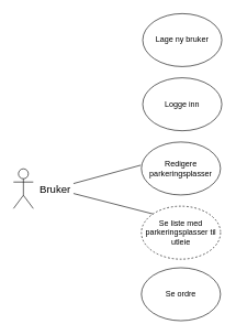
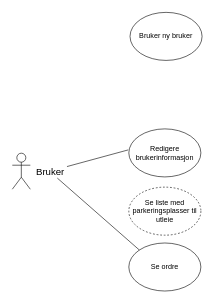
  <mxCell id="0" />
  <mxCell id="1" parent="0" />
  <mxCell id="2" value="&lt;font style=&quot;font-size: 16px&quot;&gt;Bruker&lt;/font&gt;" style="text;html=1;align=center;verticalAlign=middle;resizable=0;points=[];autosize=1;" parent="1" vertex="1"><mxGeometry x="54" y="275" width="57" height="19" as="geometry" /></mxCell>
- <mxCell id="3" value="Logge inn" style="ellipse;whiteSpace=wrap;html=1;" parent="1" vertex="1"><mxGeometry x="216" y="117" width="120" height="80" as="geometry" /></mxCell>
- <mxCell id="4" value="Redigere parkeringsplasser" style="ellipse;whiteSpace=wrap;html=1;" parent="1" vertex="1"><mxGeometry x="214" y="214" width="120" height="80" as="geometry" /></mxCell>
+ <mxCell id="4" value="Redigere brukerinformasjon" style="ellipse;whiteSpace=wrap;html=1;" parent="1" vertex="1"><mxGeometry x="214" y="214" width="120" height="80" as="geometry" /></mxCell>
  <mxCell id="5" value="" style="endArrow=none;html=1;" parent="1" source="2" edge="1"><mxGeometry width="50" height="50" relative="1" as="geometry"><mxPoint x="163" y="299" as="sourcePoint" /><mxPoint x="213" y="249" as="targetPoint" /></mxGeometry></mxCell>
  <mxCell id="6" value="" style="shape=umlActor;verticalLabelPosition=bottom;verticalAlign=top;html=1;outlineConnect=0;" parent="1" vertex="1"><mxGeometry x="20" y="254.5" width="30" height="60" as="geometry" /></mxCell>
  <mxCell id="7" value="Se liste med parkeringsplasser til utleie" style="ellipse;whiteSpace=wrap;html=1;dashed=1;" parent="1" vertex="1"><mxGeometry x="214" y="311" width="120" height="80" as="geometry" /></mxCell>
- <mxCell id="8" value="" style="endArrow=none;html=1;exitX=0;exitY=0;exitDx=0;exitDy=0;" parent="1" source="7" target="2" edge="1"><mxGeometry width="50" height="50" relative="1" as="geometry"><mxPoint x="329" y="426" as="sourcePoint" /><mxPoint x="379" y="376" as="targetPoint" /></mxGeometry></mxCell>
  <mxCell id="9" value="Se ordre" style="ellipse;whiteSpace=wrap;html=1;" parent="1" vertex="1"><mxGeometry x="214" y="404" width="120" height="80" as="geometry" /></mxCell>
- <mxCell id="11" value="Lage ny bruker" style="ellipse;whiteSpace=wrap;html=1;" parent="1" vertex="1"><mxGeometry x="216" y="20" width="120" height="80" as="geometry" /></mxCell>
+ <mxCell id="10" value="" style="endArrow=none;html=1;exitX=0;exitY=0;exitDx=0;exitDy=0;entryX=0.719;entryY=1.105;entryDx=0;entryDy=0;entryPerimeter=0;" parent="1" source="9" target="2" edge="1"><mxGeometry width="50" height="50" relative="1" as="geometry"><mxPoint x="329" y="426" as="sourcePoint" /><mxPoint x="129" y="316" as="targetPoint" /></mxGeometry></mxCell>
+ <mxCell id="11" value="Bruker ny bruker" style="ellipse;whiteSpace=wrap;html=1;" parent="1" vertex="1"><mxGeometry x="216" y="20" width="120" height="80" as="geometry" /></mxCell>
